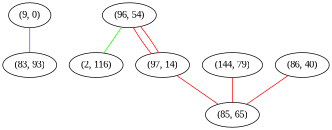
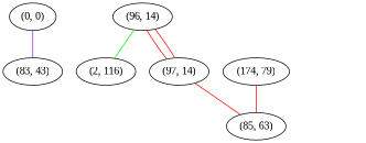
  graph {
    fontname="Liberation Serif"
    node [fontname="Liberation Serif"]
    edge [color=red fontname="Liberation Serif" weight=1]
-   "(0, 0)" [label="(9, 0)"]
-   "(83, 43)" [label="(83, 93)"]
+   "(0, 0)"
+   "(83, 43)"
    n3 [label="(2, 116)"]
-   "(96, 14)" [label="(96, 54)"]
+   "(96, 14)"
    "(97, 14)"
-   "(85, 65)"
-   "(144, 79)"
-   "(86, 40)"
+   "(85, 65)" [label="(85, 63)"]
+   "(144, 79)" [label="(174, 79)"]
    "(0, 0)" -- "(83, 43)" [color=purple weight=4]
    "(96, 14)" -- n3 [color=green weight=2]
    "(96, 14)" -- "(97, 14)"
    "(96, 14)" -- "(97, 14)"
    "(97, 14)" -- "(85, 65)"
    "(144, 79)" -- "(85, 65)"
-   "(86, 40)" -- "(85, 65)"
  }
